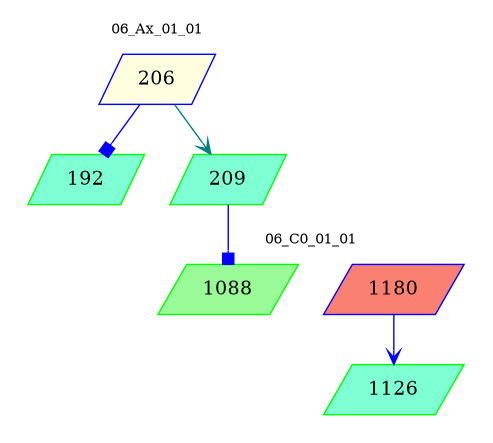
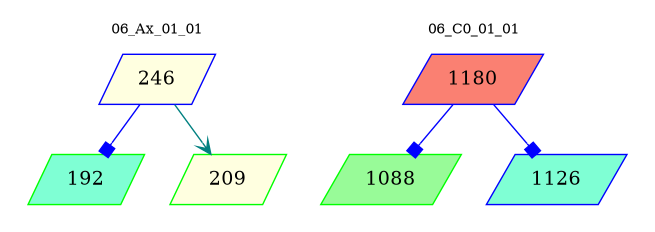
  digraph {
    fontname="DejaVu Serif"
    node [color=blue fillcolor=lightyellow fontname="DejaVu Serif" shape=parallelogram style=filled]
    edge [arrowhead=box color=blue fontname="DejaVu Serif"]
-   n1 [label=206]
+   n1 [label=246]
    n2 [color=green fillcolor=aquamarine label=192]
-   n3 [color=green fillcolor=aquamarine label=209]
+   n3 [color=green label=209]
    n4 [fillcolor=salmon label=1180]
    n5 [color=green fillcolor=palegreen label=1088]
-   n6 [color=green fillcolor=aquamarine label=1126]
+   n6 [fillcolor=aquamarine label=1126]
    subgraph cluster_1 {
      color=white
      fontsize=10
      label="06_Ax_01_01"
      n1
      n2
      n3
    }
    subgraph cluster_2 {
      color=white
      fontsize=10
      label="06_C0_01_01"
      n4
      n5
      n6
    }
    n1 -> n2
    n1 -> n3 [arrowhead=vee color=teal]
-   n3 -> n5
-   n4 -> n6 [arrowhead=vee]
+   n4 -> n5
+   n4 -> n6
  }
